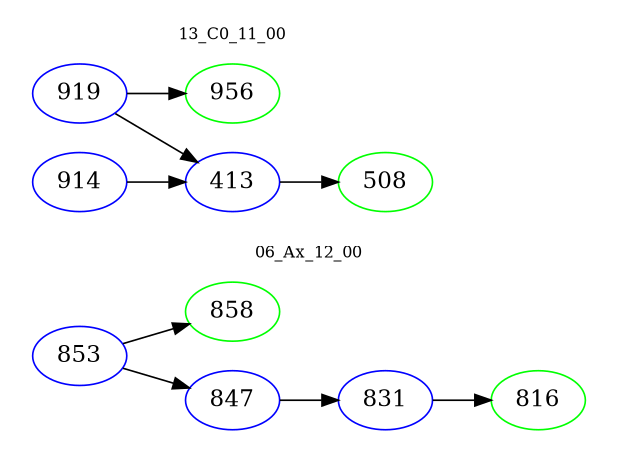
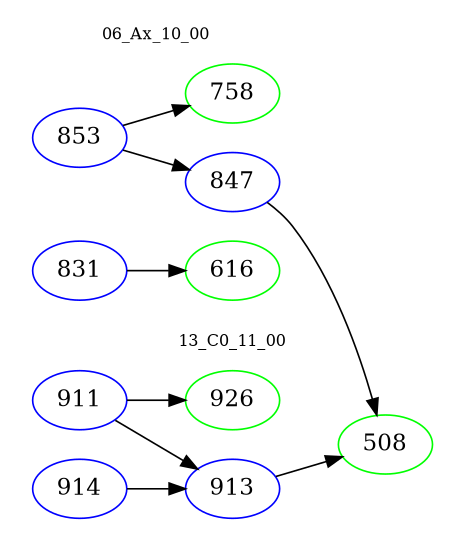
  digraph {
    rankdir=LR
    node [color=blue]
    edge [color=black]
    n1 [label=853]
    n2 [label=847]
-   n3 [color=green label=858]
+   n3 [color=green label=758]
    n4 [label=831]
-   n5 [color=green label=816]
-   n6 [label=919]
+   n5 [color=green label=616]
+   n6 [label=911]
    n7 [label=914]
-   n8 [color=green label=956]
-   n9 [label=413]
+   n8 [color=green label=926]
+   n9 [label=913]
    n10 [color=green label=508]
    subgraph cluster_1 {
      color=white
      fontsize=10
-     label="06_Ax_12_00"
+     label="06_Ax_10_00"
      n1
      n2
      n3
      n4
      n5
    }
    subgraph cluster_2 {
      color=white
      fontsize=10
      label="13_C0_11_00"
      n6
      n7
      n8
      n9
      n10
    }
    n1 -> n2
    n1 -> n3
-   n2 -> n4
+   n2 -> n10
    n4 -> n5
    n6 -> n8
    n6 -> n9
    n7 -> n9
    n9 -> n10
  }
